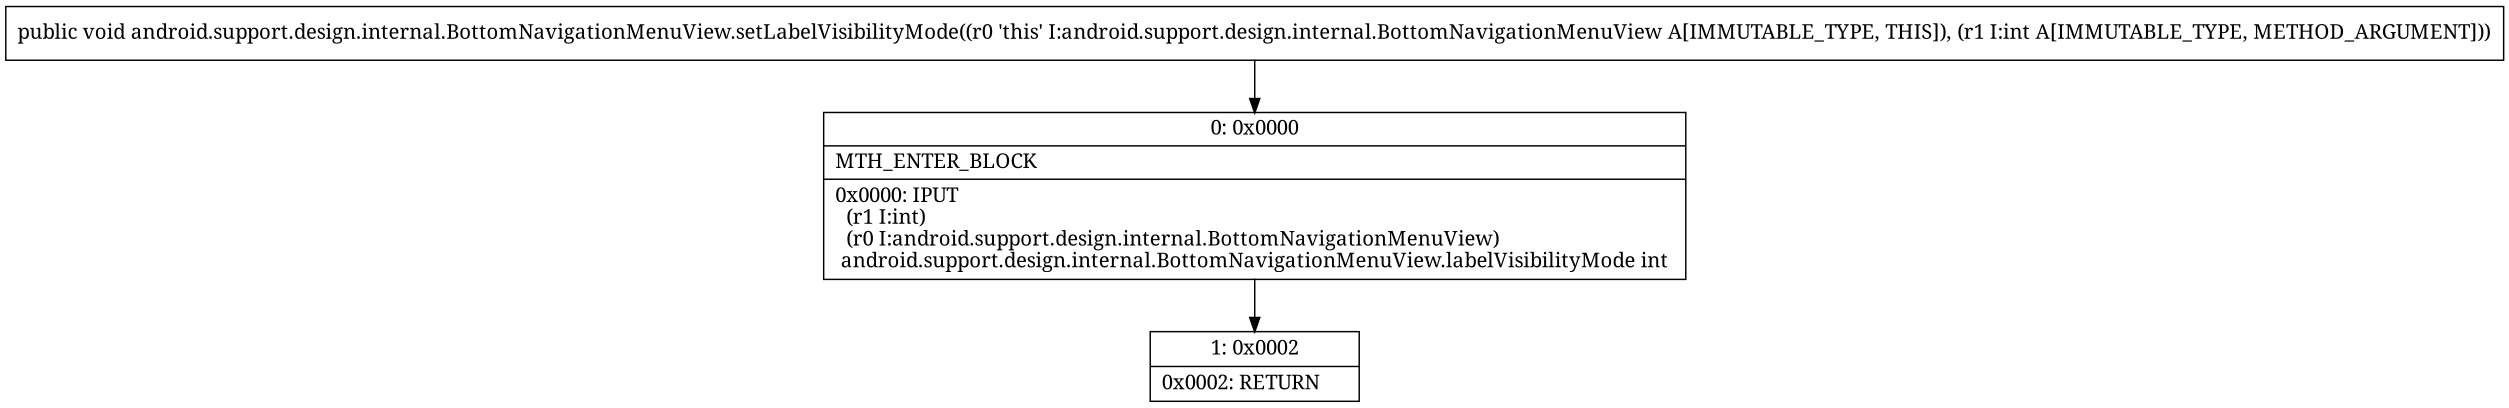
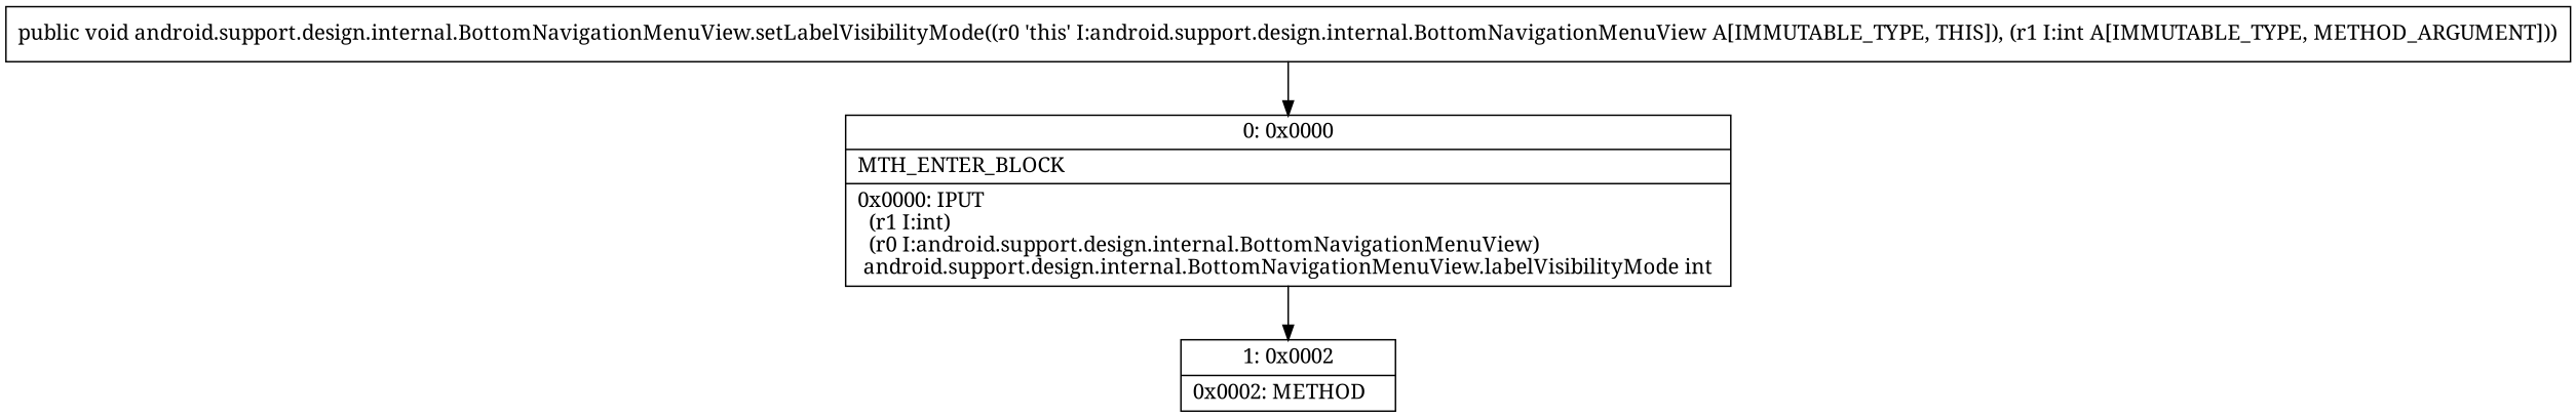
  digraph {
    fontname="Noto Serif"
    node [shape=record fontname="Noto Serif"]
    edge [fontname="Noto Serif"]
    n1 [label="{0\:\ 0x0000|MTH_ENTER_BLOCK\l|0x0000: IPUT  \l  (r1 I:int)\l  (r0 I:android.support.design.internal.BottomNavigationMenuView)\l android.support.design.internal.BottomNavigationMenuView.labelVisibilityMode int \l}"]
-   n2 [label="{1\:\ 0x0002|0x0002: RETURN   \l}"]
+   n2 [label="{1\:\ 0x0002|0x0002: METHOD   \l}"]
    n3 [label="{public void android.support.design.internal.BottomNavigationMenuView.setLabelVisibilityMode((r0 'this' I:android.support.design.internal.BottomNavigationMenuView A[IMMUTABLE_TYPE, THIS]), (r1 I:int A[IMMUTABLE_TYPE, METHOD_ARGUMENT])) }"]
    n1 -> n2
    n3 -> n1
  }
